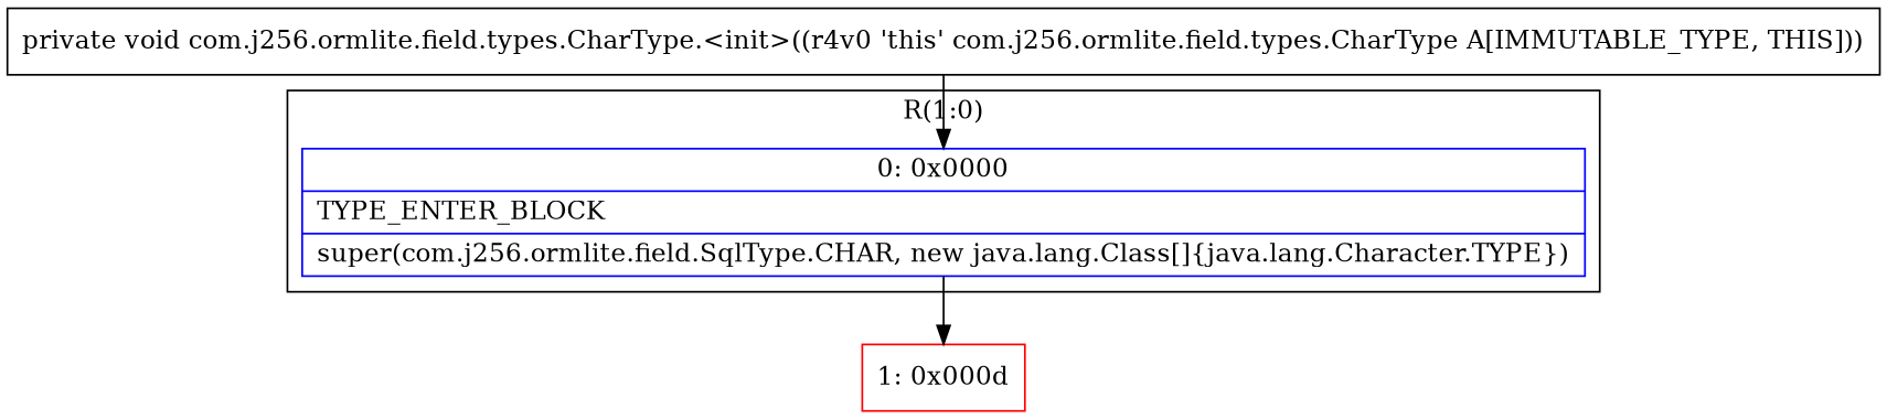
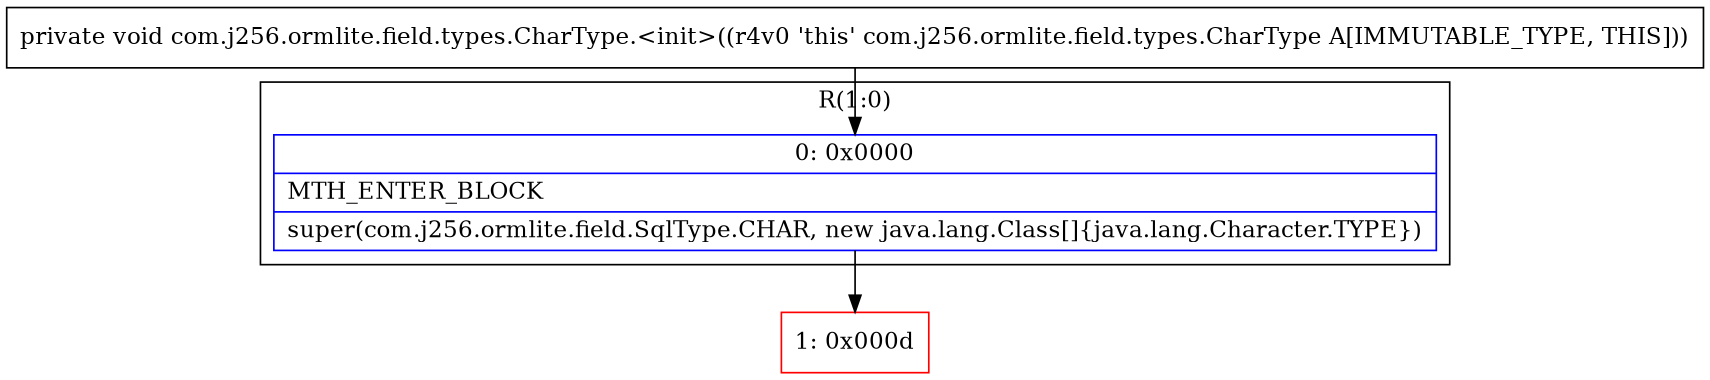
  digraph {
    node [shape=record]
-   n1 [color=blue label="{0\:\ 0x0000|TYPE_ENTER_BLOCK\l|super(com.j256.ormlite.field.SqlType.CHAR, new java.lang.Class[]\{java.lang.Character.TYPE\})\l}"]
+   n1 [color=blue label="{0\:\ 0x0000|MTH_ENTER_BLOCK\l|super(com.j256.ormlite.field.SqlType.CHAR, new java.lang.Class[]\{java.lang.Character.TYPE\})\l}"]
    n2 [color=red label="{1\:\ 0x000d}"]
    n3 [label="{private void com.j256.ormlite.field.types.CharType.\<init\>((r4v0 'this' com.j256.ormlite.field.types.CharType A[IMMUTABLE_TYPE, THIS])) }"]
    subgraph cluster_1 {
      label="R(1:0)"
      n1
    }
    n1 -> n2
    n3 -> n1
  }
